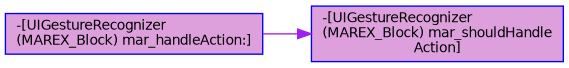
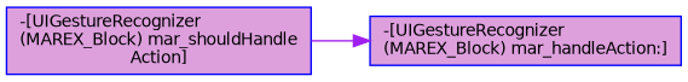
  digraph {
    rankdir=LR
    node [color=blue fillcolor=plum fontname=Helvetica fontsize=10 shape=record style=filled]
    n1 [fontcolor=black height=0.2 label="-[UIGestureRecognizer\l(MAREX_Block) mar_handleAction:]" width=0.4]
    n2 [height=0.2 label="-[UIGestureRecognizer\l(MAREX_Block) mar_shouldHandle\lAction]" width=0.4]
-   n1 -> n2 [color=purple fontname=Helvetica fontsize=10 labelfontname=Helvetica labelfontsize=10 style=solid]
+   n2 -> n1 [color=purple fontname=Helvetica fontsize=10 labelfontname=Helvetica labelfontsize=10 style=solid]
  }
